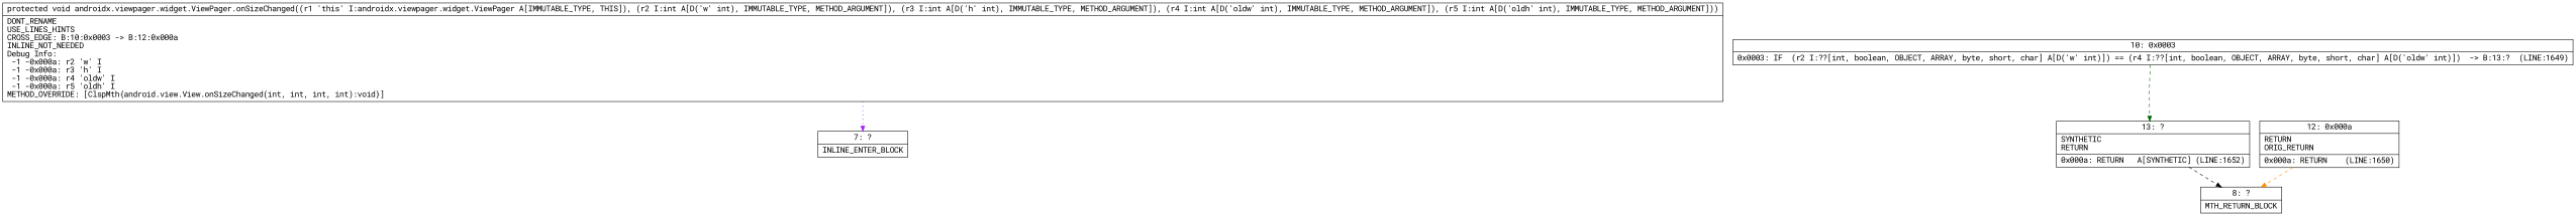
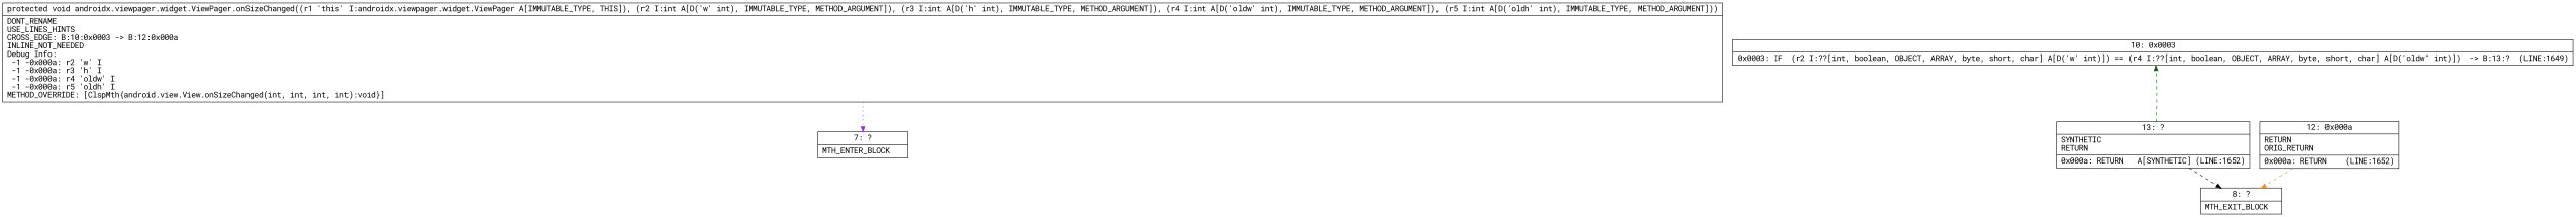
  digraph {
    fontname="Roboto Mono"
    node [fontname="Roboto Mono" shape=record]
    edge [fontname="Roboto Mono" style=dashed]
-   n1 [label="{7\:\ ?|INLINE_ENTER_BLOCK\l}"]
+   n1 [label="{7\:\ ?|MTH_ENTER_BLOCK\l}"]
    n2 [label="{10\:\ 0x0003|0x0003: IF  (r2 I:??[int, boolean, OBJECT, ARRAY, byte, short, char] A[D('w' int)]) == (r4 I:??[int, boolean, OBJECT, ARRAY, byte, short, char] A[D('oldw' int)])  \-\> B:13:?  (LINE:1649)\l}"]
    n3 [label="{13\:\ ?|SYNTHETIC\lRETURN\l|0x000a: RETURN   A[SYNTHETIC] (LINE:1652)\l}"]
-   n4 [label="{8\:\ ?|MTH_RETURN_BLOCK\l}"]
-   n5 [label="{12\:\ 0x000a|RETURN\lORIG_RETURN\l|0x000a: RETURN    (LINE:1650)\l}"]
+   n4 [label="{8\:\ ?|MTH_EXIT_BLOCK\l}"]
+   n5 [label="{12\:\ 0x000a|RETURN\lORIG_RETURN\l|0x000a: RETURN    (LINE:1652)\l}"]
    n6 [label="{protected void androidx.viewpager.widget.ViewPager.onSizeChanged((r1 'this' I:androidx.viewpager.widget.ViewPager A[IMMUTABLE_TYPE, THIS]), (r2 I:int A[D('w' int), IMMUTABLE_TYPE, METHOD_ARGUMENT]), (r3 I:int A[D('h' int), IMMUTABLE_TYPE, METHOD_ARGUMENT]), (r4 I:int A[D('oldw' int), IMMUTABLE_TYPE, METHOD_ARGUMENT]), (r5 I:int A[D('oldh' int), IMMUTABLE_TYPE, METHOD_ARGUMENT]))  | DONT_RENAME\lUSE_LINES_HINTS\lCROSS_EDGE: B:10:0x0003 \-\> B:12:0x000a\lINLINE_NOT_NEEDED\lDebug Info:\l  \-1 \-0x000a: r2 'w' I\l  \-1 \-0x000a: r3 'h' I\l  \-1 \-0x000a: r4 'oldw' I\l  \-1 \-0x000a: r5 'oldh' I\lMETHOD_OVERRIDE: [ClspMth\{android.view.View.onSizeChanged(int, int, int, int):void\}]\l}"]
-   n2 -> n3 [color=darkgreen]
+   n3 -> n2 [color=darkgreen]
    n3 -> n4 [color=black]
    n5 -> n4 [color=darkorange]
    n6 -> n1 [color=purple style=dotted]
  }
